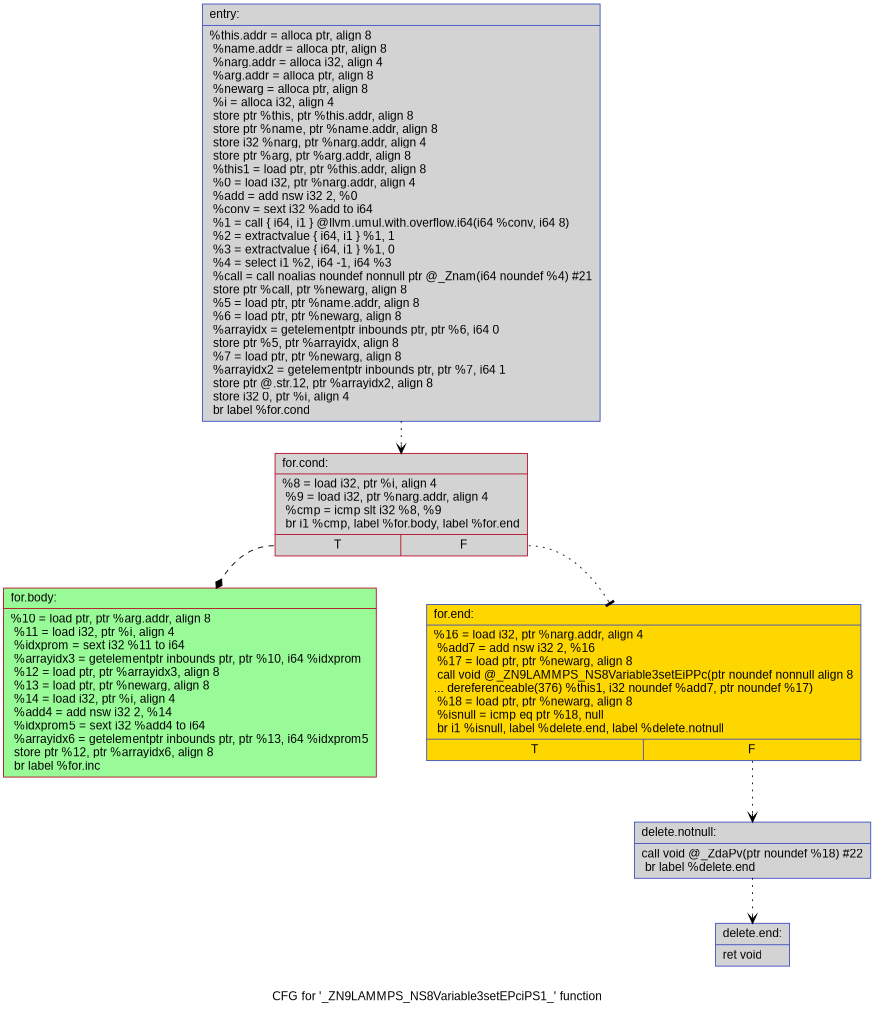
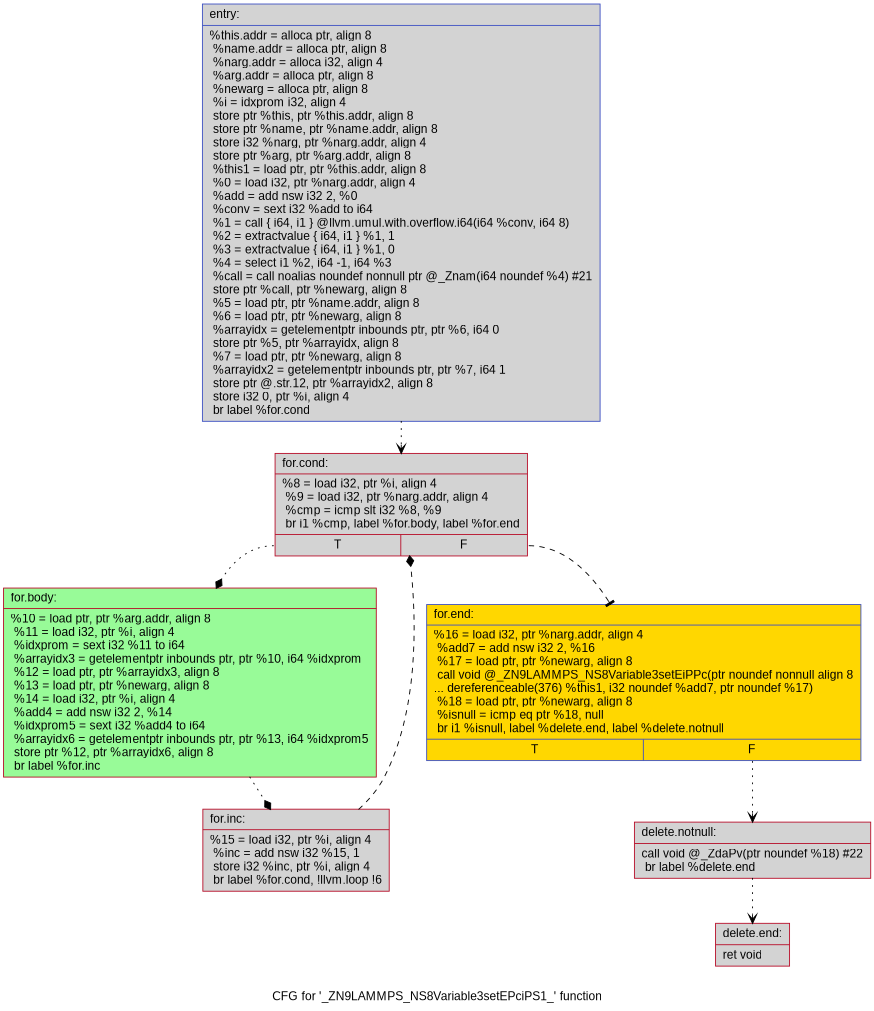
  digraph {
    fontname="Liberation Sans"
    label="CFG for '_ZN9LAMMPS_NS8Variable3setEPciPS1_' function"
    node [color="#3d50c3ff" fillcolor=lightgrey fontname="Liberation Sans" shape=record style=filled]
    edge [arrowhead=vee fontname="Liberation Sans" style=dotted]
-   n1 [label="{entry:\l|  %this.addr = alloca ptr, align 8\l  %name.addr = alloca ptr, align 8\l  %narg.addr = alloca i32, align 4\l  %arg.addr = alloca ptr, align 8\l  %newarg = alloca ptr, align 8\l  %i = alloca i32, align 4\l  store ptr %this, ptr %this.addr, align 8\l  store ptr %name, ptr %name.addr, align 8\l  store i32 %narg, ptr %narg.addr, align 4\l  store ptr %arg, ptr %arg.addr, align 8\l  %this1 = load ptr, ptr %this.addr, align 8\l  %0 = load i32, ptr %narg.addr, align 4\l  %add = add nsw i32 2, %0\l  %conv = sext i32 %add to i64\l  %1 = call \{ i64, i1 \} @llvm.umul.with.overflow.i64(i64 %conv, i64 8)\l  %2 = extractvalue \{ i64, i1 \} %1, 1\l  %3 = extractvalue \{ i64, i1 \} %1, 0\l  %4 = select i1 %2, i64 -1, i64 %3\l  %call = call noalias noundef nonnull ptr @_Znam(i64 noundef %4) #21\l  store ptr %call, ptr %newarg, align 8\l  %5 = load ptr, ptr %name.addr, align 8\l  %6 = load ptr, ptr %newarg, align 8\l  %arrayidx = getelementptr inbounds ptr, ptr %6, i64 0\l  store ptr %5, ptr %arrayidx, align 8\l  %7 = load ptr, ptr %newarg, align 8\l  %arrayidx2 = getelementptr inbounds ptr, ptr %7, i64 1\l  store ptr @.str.12, ptr %arrayidx2, align 8\l  store i32 0, ptr %i, align 4\l  br label %for.cond\l}"]
+   n1 [label="{entry:\l|  %this.addr = alloca ptr, align 8\l  %name.addr = alloca ptr, align 8\l  %narg.addr = alloca i32, align 4\l  %arg.addr = alloca ptr, align 8\l  %newarg = alloca ptr, align 8\l  %i = idxprom i32, align 4\l  store ptr %this, ptr %this.addr, align 8\l  store ptr %name, ptr %name.addr, align 8\l  store i32 %narg, ptr %narg.addr, align 4\l  store ptr %arg, ptr %arg.addr, align 8\l  %this1 = load ptr, ptr %this.addr, align 8\l  %0 = load i32, ptr %narg.addr, align 4\l  %add = add nsw i32 2, %0\l  %conv = sext i32 %add to i64\l  %1 = call \{ i64, i1 \} @llvm.umul.with.overflow.i64(i64 %conv, i64 8)\l  %2 = extractvalue \{ i64, i1 \} %1, 1\l  %3 = extractvalue \{ i64, i1 \} %1, 0\l  %4 = select i1 %2, i64 -1, i64 %3\l  %call = call noalias noundef nonnull ptr @_Znam(i64 noundef %4) #21\l  store ptr %call, ptr %newarg, align 8\l  %5 = load ptr, ptr %name.addr, align 8\l  %6 = load ptr, ptr %newarg, align 8\l  %arrayidx = getelementptr inbounds ptr, ptr %6, i64 0\l  store ptr %5, ptr %arrayidx, align 8\l  %7 = load ptr, ptr %newarg, align 8\l  %arrayidx2 = getelementptr inbounds ptr, ptr %7, i64 1\l  store ptr @.str.12, ptr %arrayidx2, align 8\l  store i32 0, ptr %i, align 4\l  br label %for.cond\l}"]
    n2 [color="#b70d28ff" label="{for.cond:\l|  %8 = load i32, ptr %i, align 4\l  %9 = load i32, ptr %narg.addr, align 4\l  %cmp = icmp slt i32 %8, %9\l  br i1 %cmp, label %for.body, label %for.end\l|{<s0>T|<s1>F}}"]
    n3 [color="#b70d28ff" fillcolor=palegreen label="{for.body:\l|  %10 = load ptr, ptr %arg.addr, align 8\l  %11 = load i32, ptr %i, align 4\l  %idxprom = sext i32 %11 to i64\l  %arrayidx3 = getelementptr inbounds ptr, ptr %10, i64 %idxprom\l  %12 = load ptr, ptr %arrayidx3, align 8\l  %13 = load ptr, ptr %newarg, align 8\l  %14 = load i32, ptr %i, align 4\l  %add4 = add nsw i32 2, %14\l  %idxprom5 = sext i32 %add4 to i64\l  %arrayidx6 = getelementptr inbounds ptr, ptr %13, i64 %idxprom5\l  store ptr %12, ptr %arrayidx6, align 8\l  br label %for.inc\l}"]
    n4 [fillcolor=gold label="{for.end:\l|  %16 = load i32, ptr %narg.addr, align 4\l  %add7 = add nsw i32 2, %16\l  %17 = load ptr, ptr %newarg, align 8\l  call void @_ZN9LAMMPS_NS8Variable3setEiPPc(ptr noundef nonnull align 8\l... dereferenceable(376) %this1, i32 noundef %add7, ptr noundef %17)\l  %18 = load ptr, ptr %newarg, align 8\l  %isnull = icmp eq ptr %18, null\l  br i1 %isnull, label %delete.end, label %delete.notnull\l|{<s0>T|<s1>F}}"]
-   n6 [label="{delete.notnull:\l|  call void @_ZdaPv(ptr noundef %18) #22\l  br label %delete.end\l}"]
-   n7 [label="{delete.end:\l|  ret void\l}"]
+   n5 [color="#b70d28ff" label="{for.inc:\l|  %15 = load i32, ptr %i, align 4\l  %inc = add nsw i32 %15, 1\l  store i32 %inc, ptr %i, align 4\l  br label %for.cond, !llvm.loop !6\l}"]
+   n6 [color="#b70d28ff" label="{delete.notnull:\l|  call void @_ZdaPv(ptr noundef %18) #22\l  br label %delete.end\l}"]
+   n7 [color="#b70d28ff" label="{delete.end:\l|  ret void\l}"]
    n1 -> n2
-   n2 -> n3 [arrowhead=diamond style=dashed tailport=s0]
-   n2 -> n4 [arrowhead=tee tailport=s1]
+   n2 -> n3 [arrowhead=diamond tailport=s0]
+   n2 -> n4 [arrowhead=tee style=dashed tailport=s1]
+   n3 -> n5 [arrowhead=diamond]
    n4 -> n6 [tailport=s1]
+   n5 -> n2 [arrowhead=diamond style=dashed]
    n6 -> n7
  }
